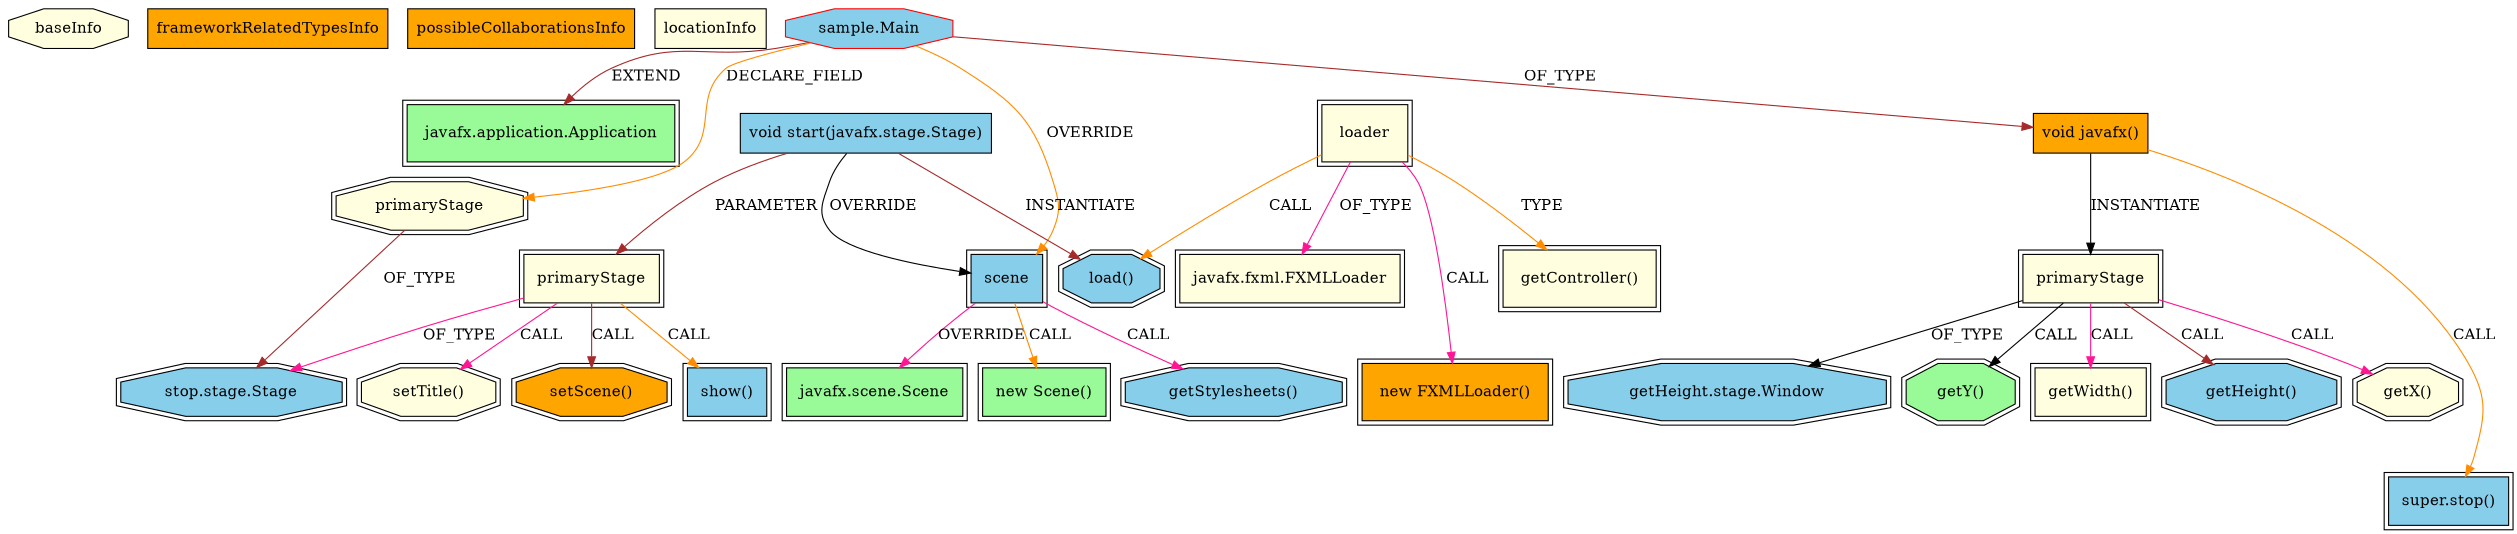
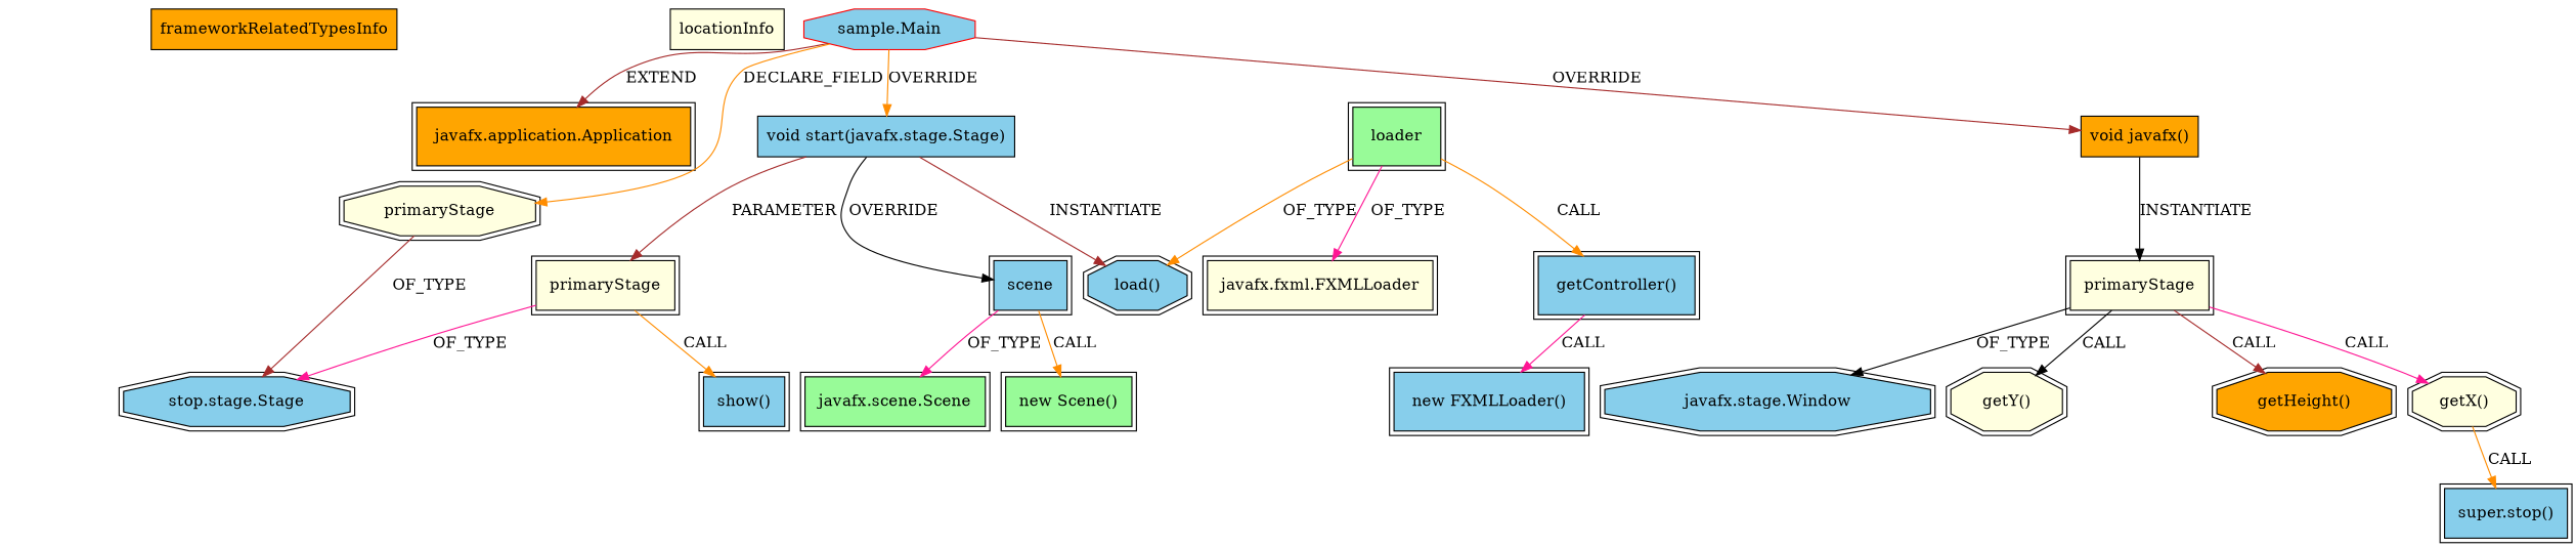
  digraph {
    node [fillcolor=lightyellow shape=box style=filled isFrameworkType=true vertexType=INSIDE_CALL peripheries=2]
    edge [color=deeppink]
-   baseInfo [category=extension_graph graphId=3303 isAnonymous=false possibleRelation=false shape=octagon isFrameworkType="" vertexType="" peripheries=""]
    frameworkRelatedTypesInfo [0="javafx.application.Application" fillcolor=orange isFrameworkType="" vertexType="" peripheries=""]
-   possibleCollaborationsInfo [fillcolor=orange isFrameworkType="" vertexType="" peripheries=""]
    locationInfo [contextSignature=Main filePath="/jdtommy-NiceTail/NiceTail-master/src/sample/Main.java" graphId=3303 projectName="jdtommy-NiceTail" isFrameworkType="" vertexType="" peripheries=""]
    n5 [color=red fillcolor=skyblue isFrameworkType=false label="sample.Main" shape=octagon vertexType=ROOT_CLIENT_CLASS_DECLARATION peripheries=""]
-   n6 [fillcolor=palegreen label="javafx.application.Application" vertexType=FRAMEWORK_CLASS_TYPE]
+   n6 [fillcolor=orange label="javafx.application.Application" vertexType=FRAMEWORK_CLASS_TYPE]
    n7 [label=primaryStage shape=octagon vertexType=FIELD_DECLARATION]
    n8 [fillcolor=skyblue isFrameworkType=false label="void start(javafx.stage.Stage)" vertexType=OVERRIDING_METHOD_DECLARATION peripheries=""]
    n9 [fillcolor=orange isFrameworkType=false label="void javafx()" vertexType=OVERRIDING_METHOD_DECLARATION peripheries=""]
    n10 [fillcolor=skyblue label="stop.stage.Stage" shape=octagon vertexType=FRAMEWORK_CLASS_TYPE]
    n11 [label=primaryStage vertexType=PARAMETER_DECLARATION]
    n12 [fillcolor=skyblue label=scene vertexType=VARIABLE_EXPRESION]
    n13 [fillcolor=skyblue label="load()" shape=octagon]
    n14 [fillcolor=skyblue label="super.stop()" vertexType=SUPER_CALL]
    n15 [label=primaryStage vertexType=VARIABLE_EXPRESION]
-   n16 [label="setTitle()" shape=octagon]
-   n17 [fillcolor=orange label="setScene()" shape=octagon]
    n18 [fillcolor=skyblue label="show()"]
-   n19 [label=loader vertexType=VARIABLE_EXPRESION]
+   n19 [fillcolor=palegreen label=loader vertexType=VARIABLE_EXPRESION]
    n20 [label="javafx.fxml.FXMLLoader" vertexType=FRAMEWORK_CLASS_TYPE]
-   n21 [fillcolor=orange label="new FXMLLoader()" vertexType=CONSTRUCTOR_CALL]
-   n22 [label="getController()"]
+   n21 [fillcolor=skyblue label="new FXMLLoader()" vertexType=CONSTRUCTOR_CALL]
+   n22 [fillcolor=skyblue label="getController()"]
    n23 [fillcolor=palegreen label="javafx.scene.Scene" vertexType=FRAMEWORK_CLASS_TYPE]
    n24 [fillcolor=palegreen label="new Scene()" vertexType=CONSTRUCTOR_CALL]
-   n25 [fillcolor=skyblue label="getStylesheets()" shape=octagon]
-   n26 [fillcolor=skyblue label="getHeight.stage.Window" shape=octagon vertexType=FRAMEWORK_CLASS_TYPE]
+   n26 [fillcolor=skyblue label="javafx.stage.Window" shape=octagon vertexType=FRAMEWORK_CLASS_TYPE]
    n27 [label="getX()" shape=octagon]
-   n28 [fillcolor=palegreen label="getY()" shape=octagon]
-   n29 [label="getWidth()"]
-   n30 [fillcolor=skyblue label="getHeight()" shape=octagon]
+   n28 [label="getY()" shape=octagon]
+   n30 [fillcolor=orange label="getHeight()" shape=octagon]
    n5 -> n6 [color=brown label=EXTEND]
    n5 -> n7 [color=darkorange label=DECLARE_FIELD]
-   n5 -> n12 [color=darkorange label=OVERRIDE]
-   n5 -> n9 [color=brown label=OF_TYPE]
+   n5 -> n8 [color=darkorange label=OVERRIDE]
+   n5 -> n9 [color=brown label=OVERRIDE]
    n7 -> n10 [color=brown label=OF_TYPE]
    n8 -> n11 [color=brown label=PARAMETER]
    n8 -> n12 [color=black label=OVERRIDE]
    n8 -> n13 [color=brown label=INSTANTIATE]
-   n9 -> n14 [color=darkorange label=CALL]
+   n27 -> n14 [color=darkorange label=CALL]
    n9 -> n15 [color=black label=INSTANTIATE]
    n11 -> n10 [label=OF_TYPE]
-   n11 -> n16 [label=CALL]
-   n11 -> n17 [color=brown label=CALL]
    n11 -> n18 [color=darkorange label=CALL]
-   n12 -> n23 [label=OVERRIDE]
+   n12 -> n23 [label=OF_TYPE]
    n12 -> n24 [color=darkorange label=CALL]
-   n12 -> n25 [label=CALL]
    n15 -> n26 [color=black label=OF_TYPE]
    n15 -> n27 [label=CALL]
    n15 -> n28 [color=black label=CALL]
-   n15 -> n29 [label=CALL]
    n15 -> n30 [color=brown label=CALL]
-   n19 -> n13 [color=darkorange label=CALL]
+   n19 -> n13 [color=darkorange label=OF_TYPE]
    n19 -> n20 [label=OF_TYPE]
-   n19 -> n21 [label=CALL]
-   n19 -> n22 [color=darkorange label=TYPE]
+   n22 -> n21 [label=CALL]
+   n19 -> n22 [color=darkorange label=CALL]
  }
